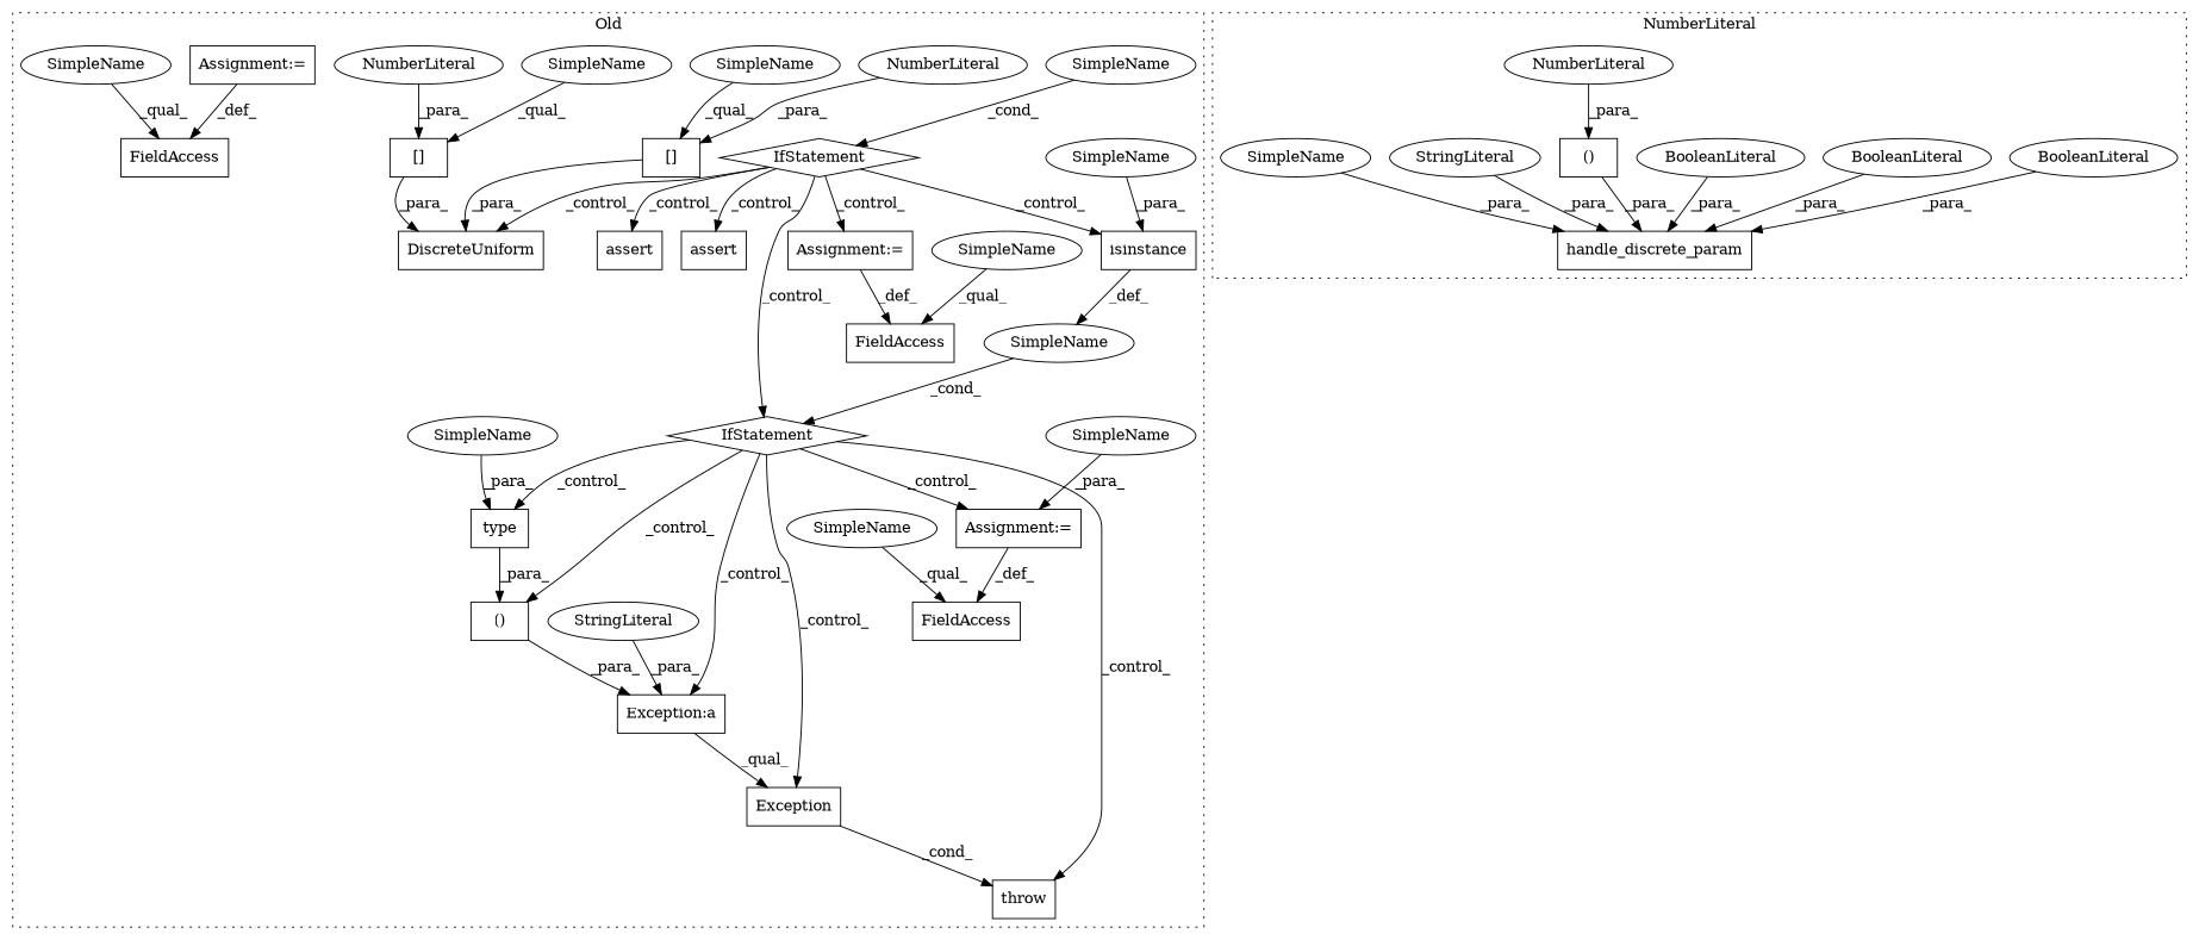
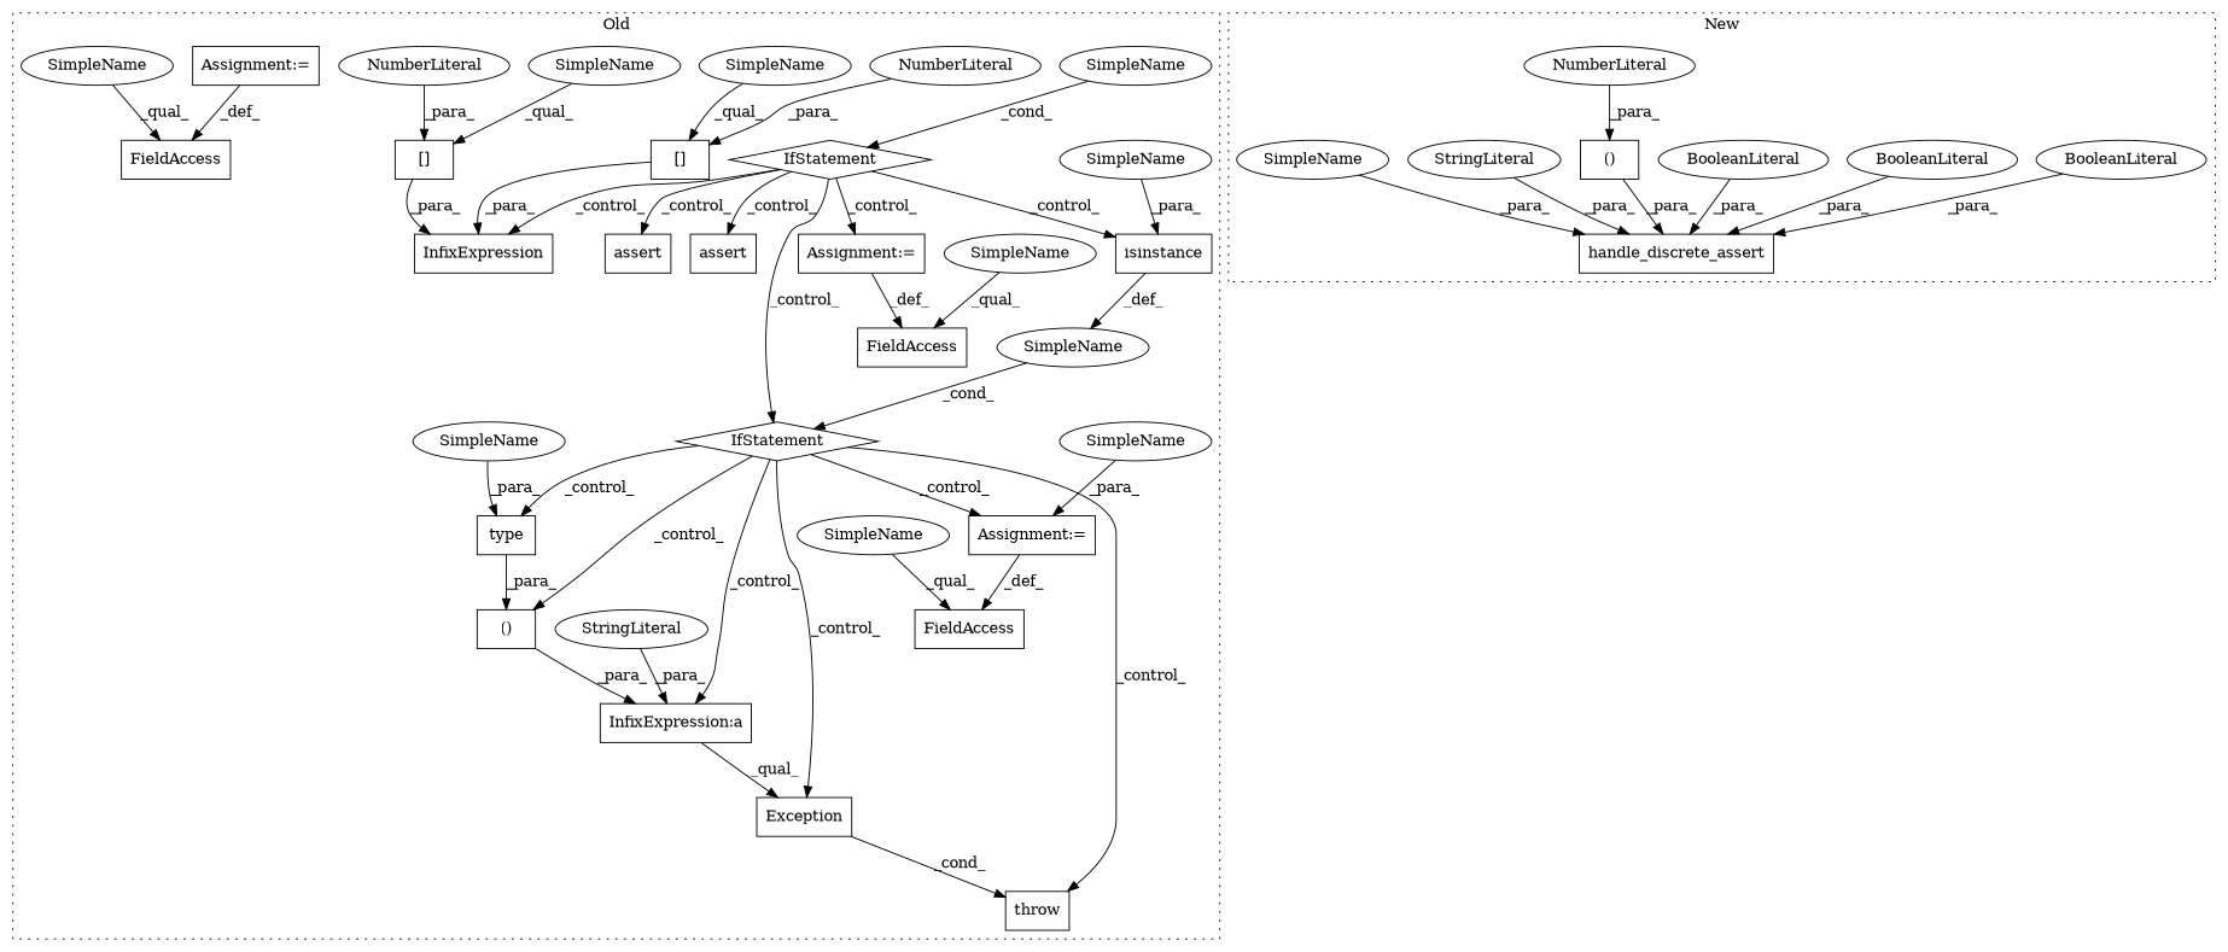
  digraph {
    node [a=42 l=1 s=15868 shape=box]
    n1 [a=32 l="5,1" label=type s="16765,16778"]
    n2 [a=106 l=38 label="()" s=16741]
    n3 [a=32 l="11,1" label=isinstance s="16500,16539"]
    n4 [a=25 l="4,2" label=IfStatement s="15923,15953" shape=diamond]
-   n5 [a=32 l="16,1" label=DiscreteUniform s="16183,16222"]
+   n5 [a=32 l="16,1" label=InfixExpression s="16183,16222"]
    n6 [a=32 l="10,1" label=assert s="15970,15998"]
    n7 [a=25 l="4,2" label=IfStatement s="16496,16540" shape=diamond]
    n8 [a=32 l="10,1" label=assert s="16295,16439"]
-   n9 [a=27 l=10 label="Exception:a" s=16731]
+   n9 [a=27 l=10 label="InfixExpression:a" s=16731]
    n10 [label=SimpleName shape=ellipse l="" s=""]
    n11 [label=SimpleName shape=ellipse l="" s=""]
    n12 [a=45 l=121 label=StringLiteral s=16610 shape=ellipse]
    n13 [a=32 l="10,2" label=Exception s="16600,16779"]
    n14 [a=53 l=6 label=throw s=16594]
    n15 [a=7 label="Assignment:=" s=16563]
    n16 [a=22 l=13 label=FieldAccess s=16550]
    n17 [a=2 l="9,1" label="[]" s="16199,16209"]
    n18 [a=34 label=NumberLiteral s=16208 shape=ellipse]
    n19 [a=2 l="9,1" label="[]" s="16211,16221"]
    n20 [a=34 label=NumberLiteral s=16220 shape=ellipse]
    n21 [a=22 l=13 label=FieldAccess s=16448]
    n22 [a=22 l=13 label=FieldAccess]
    n23 [a=7 label="Assignment:=" s=16461]
    n24 [a=7 label="Assignment:=" s=15881]
    n25 [l=8 label=SimpleName s=16199 shape=ellipse]
    n26 [l=8 label=SimpleName s=16564 shape=ellipse]
    n27 [l=8 label=SimpleName s=16511 shape=ellipse]
    n28 [l=8 label=SimpleName s=16770 shape=ellipse]
    n29 [l=8 label=SimpleName s=16211 shape=ellipse]
    n30 [l=4 label=SimpleName s=16448 shape=ellipse]
    n31 [l=4 label=SimpleName s=16550 shape=ellipse]
    n32 [l=4 label=SimpleName shape=ellipse]
-   n33 [a=32 l="22,1" label=handle_discrete_param s="15846,15926"]
+   n33 [a=32 l="22,1" label=handle_discrete_assert s="15846,15926"]
    n34 [a=106 l=17 label="()" s=15893]
    n35 [a=9 l=4 label=BooleanLiteral s=15922 shape=ellipse]
    n36 [a=9 l=4 label=BooleanLiteral s=15917 shape=ellipse]
    n37 [a=9 l=4 label=BooleanLiteral s=15912 shape=ellipse]
    n38 [a=34 label=NumberLiteral s=15893 shape=ellipse]
    n39 [a=45 l=10 label=StringLiteral s=15877 shape=ellipse]
    n40 [l=8 label=SimpleName shape=ellipse]
    subgraph cluster_1 {
      label=Old
      style=dotted
      n1
      n2
      n3
      n4
      n5
      n6
      n7
      n8
      n9
      n10
      n11
      n12
      n13
      n14
      n15
      n16
      n17
      n18
      n19
      n20
      n21
      n22
      n23
      n24
      n25
      n26
      n27
      n28
      n29
      n30
      n31
      n32
    }
    subgraph cluster_2 {
-     label=NumberLiteral
+     label=New
      style=dotted
      n33
      n34
      n35
      n36
      n37
      n38
      n39
      n40
    }
    n1 -> n2 [label=_para_]
    n2 -> n9 [label=_para_]
    n3 -> n10 [label=_def_]
    n4 -> n3 [label=_control_]
    n4 -> n5 [label=_control_]
    n4 -> n6 [label=_control_]
    n4 -> n7 [label=_control_]
    n4 -> n8 [label=_control_]
    n4 -> n23 [label=_control_]
    n7 -> n1 [label=_control_]
    n7 -> n2 [label=_control_]
    n7 -> n9 [label=_control_]
    n7 -> n13 [label=_control_]
    n7 -> n14 [label=_control_]
    n7 -> n15 [label=_control_]
    n9 -> n13 [label=_qual_]
    n10 -> n7 [label=_cond_]
    n11 -> n4 [label=_cond_]
    n12 -> n9 [label=_para_]
    n13 -> n14 [label=_cond_]
    n15 -> n16 [label=_def_]
    n17 -> n5 [label=_para_]
    n18 -> n17 [label=_para_]
    n19 -> n5 [label=_para_]
    n20 -> n19 [label=_para_]
    n23 -> n21 [label=_def_]
    n24 -> n22 [label=_def_]
    n25 -> n17 [label=_qual_]
    n26 -> n15 [label=_para_]
    n27 -> n3 [label=_para_]
    n28 -> n1 [label=_para_]
    n29 -> n19 [label=_qual_]
    n30 -> n21 [label=_qual_]
    n31 -> n16 [label=_qual_]
    n32 -> n22 [label=_qual_]
    n34 -> n33 [label=_para_]
    n35 -> n33 [label=_para_]
    n36 -> n33 [label=_para_]
    n37 -> n33 [label=_para_]
    n38 -> n34 [label=_para_]
    n39 -> n33 [label=_para_]
    n40 -> n33 [label=_para_]
  }
